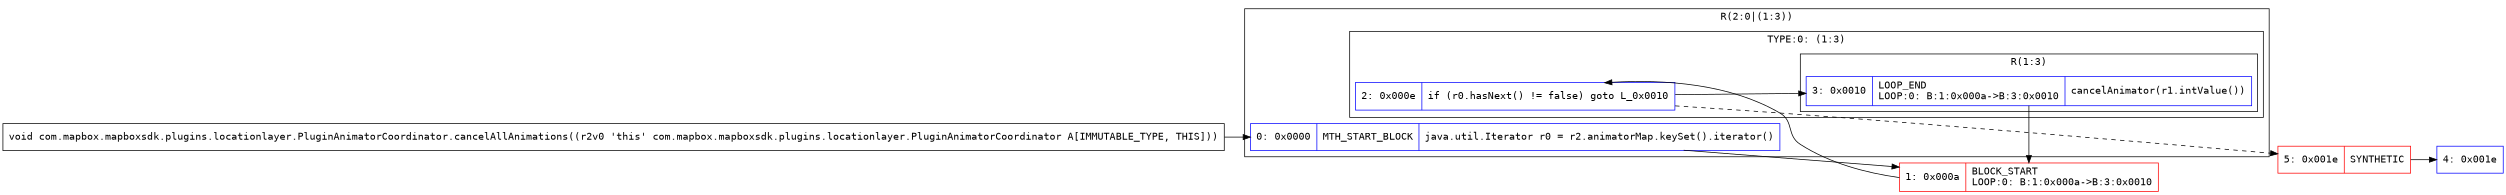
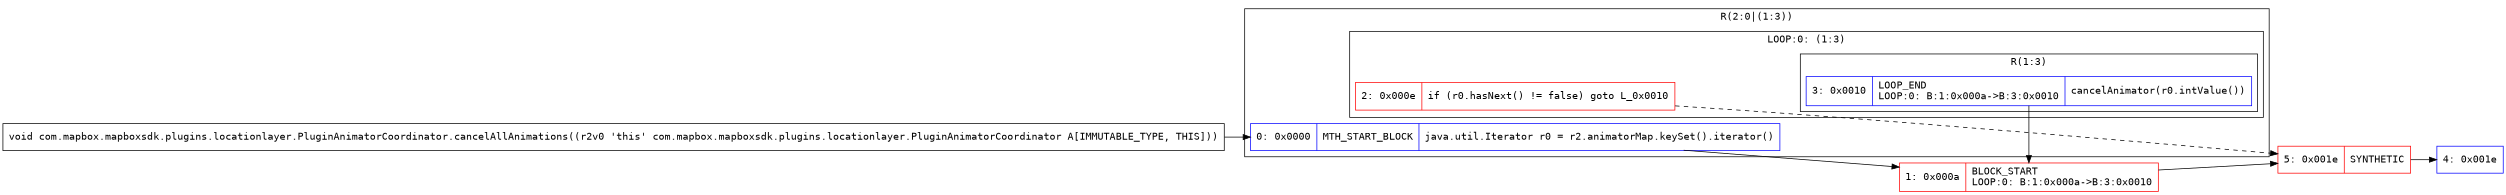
  digraph {
    fontname="DejaVu Sans Mono"
    rankdir=LR
    node [color=blue fontname="DejaVu Sans Mono" shape=record]
    edge [fontname="DejaVu Sans Mono"]
-   n1 [label="{3\:\ 0x0010|LOOP_END\lLOOP:0: B:1:0x000a\-\>B:3:0x0010\l|cancelAnimator(r1.intValue())\l}"]
-   n2 [label="{2\:\ 0x000e|if (r0.hasNext() != false) goto L_0x0010\l}"]
+   n1 [label="{3\:\ 0x0010|LOOP_END\lLOOP:0: B:1:0x000a\-\>B:3:0x0010\l|cancelAnimator(r0.intValue())\l}"]
+   n2 [color=red label="{2\:\ 0x000e|if (r0.hasNext() != false) goto L_0x0010\l}"]
    n3 [label="{0\:\ 0x0000|MTH_START_BLOCK\l|java.util.Iterator r0 = r2.animatorMap.keySet().iterator()\l}"]
    n4 [color=red label="{1\:\ 0x000a|BLOCK_START\lLOOP:0: B:1:0x000a\-\>B:3:0x0010\l}"]
    n5 [color=red label="{5\:\ 0x001e|SYNTHETIC\l}"]
    n6 [label="{4\:\ 0x001e}"]
    n7 [label="{void com.mapbox.mapboxsdk.plugins.locationlayer.PluginAnimatorCoordinator.cancelAllAnimations((r2v0 'this' com.mapbox.mapboxsdk.plugins.locationlayer.PluginAnimatorCoordinator A[IMMUTABLE_TYPE, THIS])) }" color=""]
    subgraph cluster_1 {
      label="R(2:0|(1:3))"
      n3
      subgraph cluster_2 {
-       label="TYPE:0: (1:3)"
+       label="LOOP:0: (1:3)"
        n2
        subgraph cluster_3 {
          label="R(1:3)"
          n1
        }
      }
    }
    n1 -> n4
-   n2 -> n1
    n2 -> n5 [style=dashed]
    n3 -> n4
-   n4 -> n2
+   n4 -> n5
    n5 -> n6
    n7 -> n3
  }
